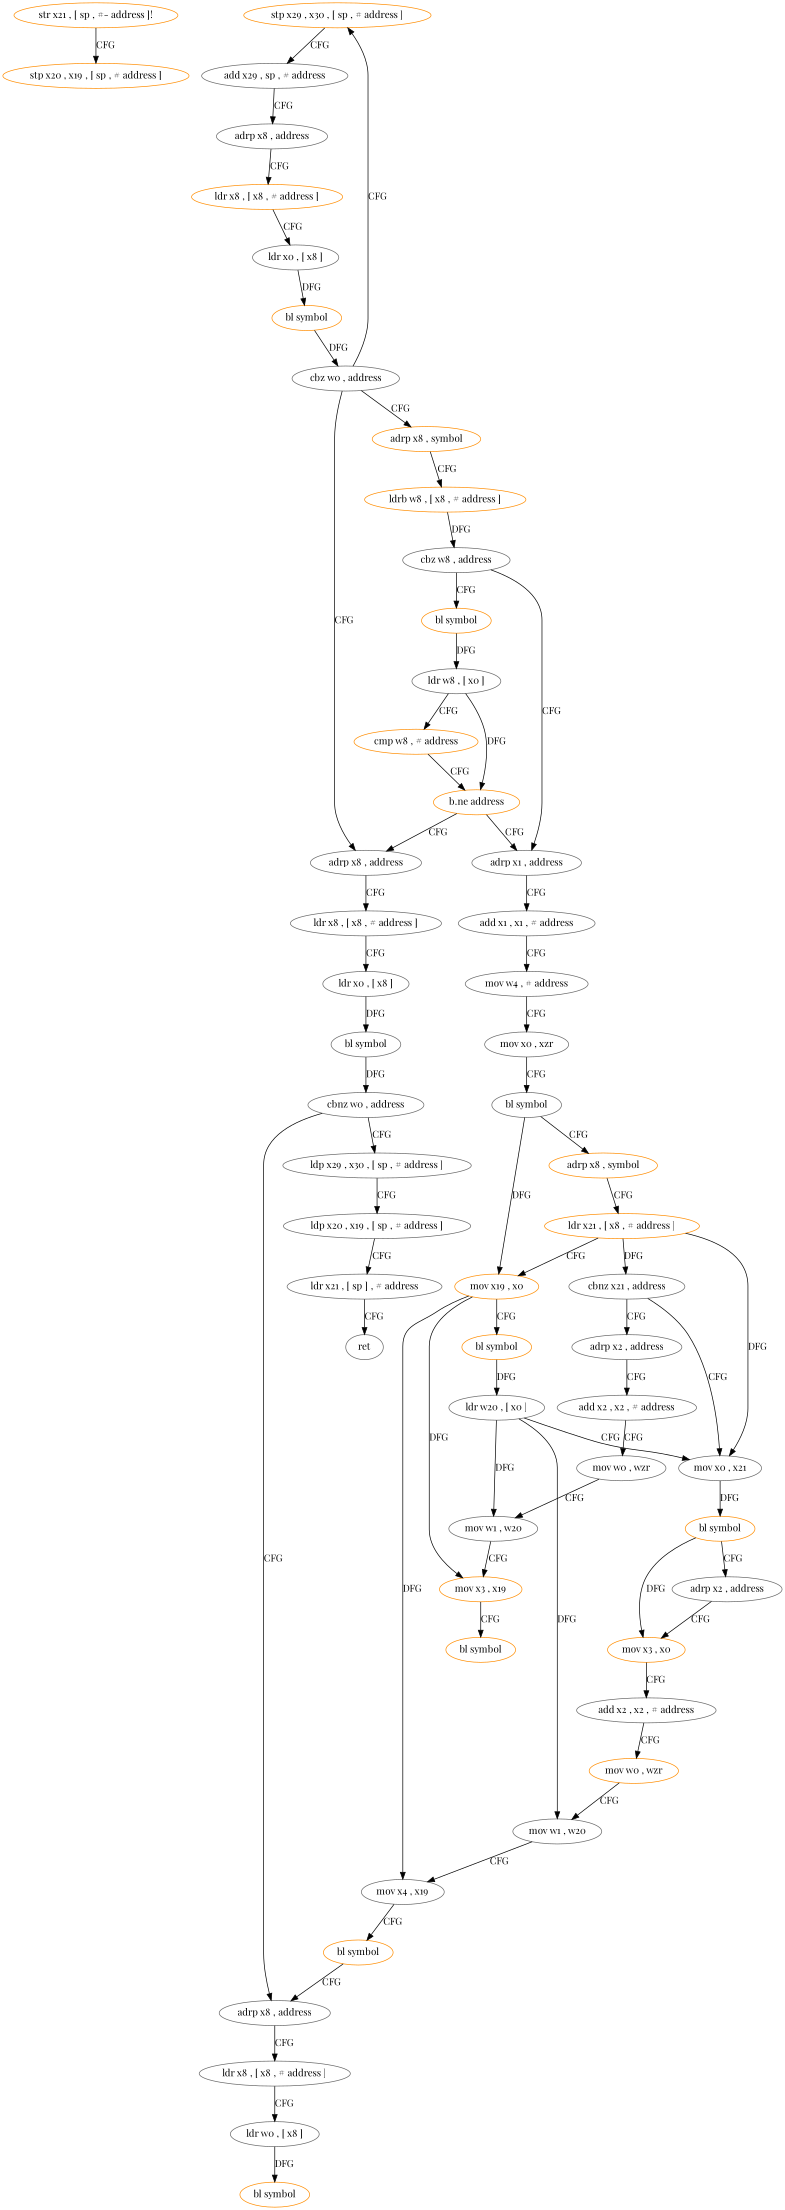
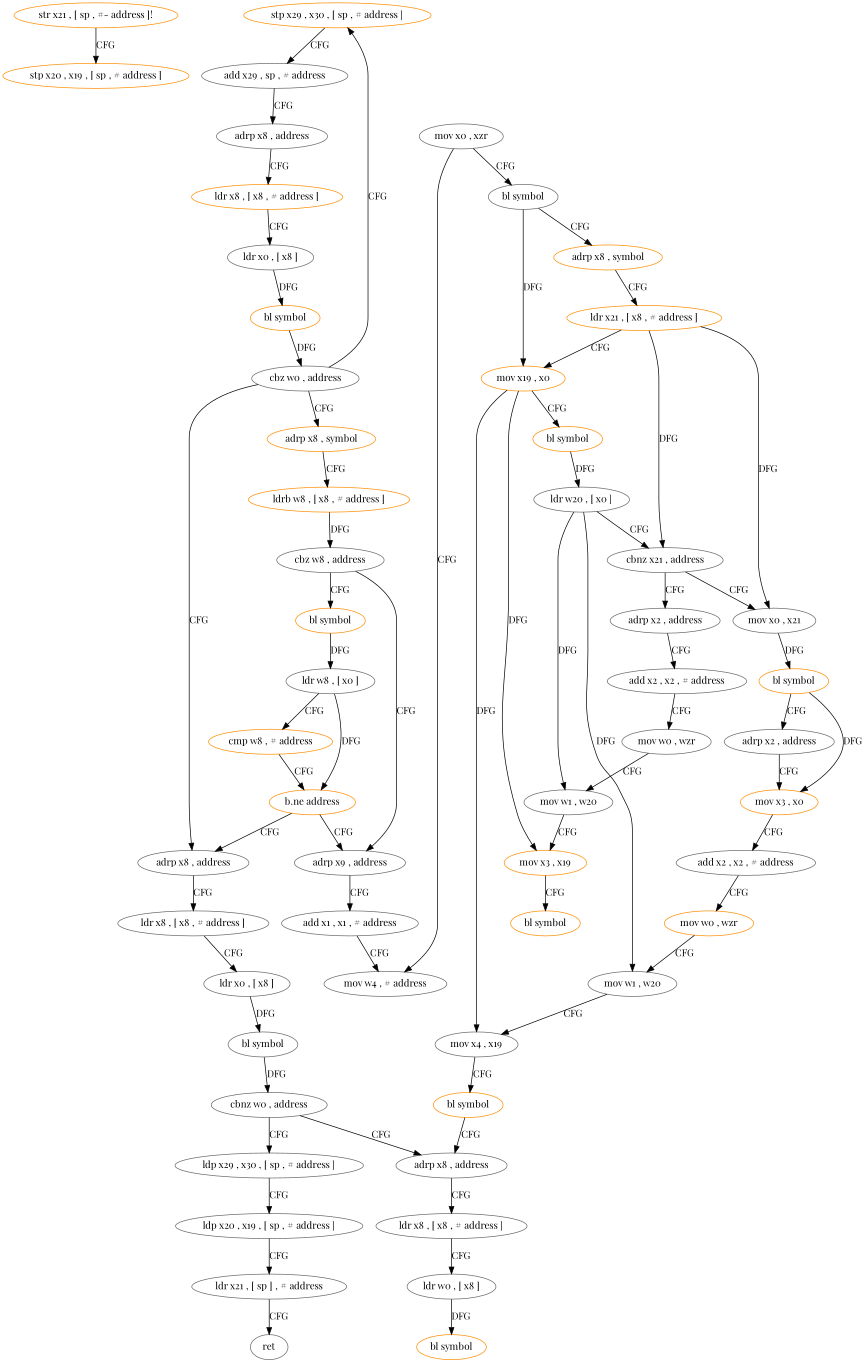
  digraph {
    fontname="Playfair Display"
    node [color=gray40 fontname="Playfair Display"]
    edge [fontname="Playfair Display"]
    n1 [color=darkorange label="str x21 , [ sp , #- address ]!"]
    n2 [color=darkorange label="stp x20 , x19 , [ sp , # address ]"]
    n3 [color=darkorange label="stp x29 , x30 , [ sp , # address ]"]
    n4 [label="add x29 , sp , # address"]
    n5 [label="adrp x8 , address"]
    n6 [color=darkorange label="ldr x8 , [ x8 , # address ]"]
    n7 [label="ldr x0 , [ x8 ]"]
    n8 [color=darkorange label="bl symbol"]
    n9 [label="cbz w0 , address"]
    n10 [label="adrp x8 , address"]
    n11 [color=darkorange label="adrp x8 , symbol"]
    n12 [label="ldr x8 , [ x8 , # address ]"]
    n13 [color=darkorange label="ldrb w8 , [ x8 , # address ]"]
    n14 [label="ldr x0 , [ x8 ]"]
    n15 [label="cbz w8 , address"]
    n16 [label="bl symbol"]
    n17 [label="cbnz w0 , address"]
    n18 [label="adrp x8 , address"]
    n19 [label="ldp x29 , x30 , [ sp , # address ]"]
    n20 [label="ldr x8 , [ x8 , # address ]"]
    n21 [label="ldp x20 , x19 , [ sp , # address ]"]
    n22 [label="ldr w0 , [ x8 ]"]
    n23 [label="ldr x21 , [ sp ] , # address"]
-   n24 [label="adrp x1 , address"]
+   n24 [label="adrp x9 , address"]
    n25 [color=darkorange label="bl symbol"]
    n26 [label="add x1 , x1 , # address"]
    n27 [label="ldr w8 , [ x0 ]"]
    n28 [label="mov w4 , # address"]
    n29 [color=darkorange label="cmp w8 , # address"]
    n30 [color=darkorange label="b.ne address"]
    n31 [color=darkorange label="bl symbol"]
    n32 [label=ret]
    n33 [label="mov x0 , xzr"]
    n34 [label="bl symbol"]
    n35 [color=darkorange label="adrp x8 , symbol"]
    n36 [color=darkorange label="mov x19 , x0"]
    n37 [color=darkorange label="ldr x21 , [ x8 , # address ]"]
    n38 [color=darkorange label="bl symbol"]
    n39 [label="mov x4 , x19"]
    n40 [color=darkorange label="mov x3 , x19"]
    n41 [label="cbnz x21 , address"]
    n42 [label="mov x0 , x21"]
    n43 [label="adrp x2 , address"]
    n44 [color=darkorange label="bl symbol"]
    n45 [label="ldr w20 , [ x0 ]"]
    n46 [color=darkorange label="bl symbol"]
    n47 [color=darkorange label="bl symbol"]
    n48 [label="mov w1 , w20"]
    n49 [label="mov w1 , w20"]
    n50 [label="add x2 , x2 , # address"]
    n51 [label="adrp x2 , address"]
    n52 [color=darkorange label="mov x3 , x0"]
    n53 [label="mov w0 , wzr"]
    n54 [label="add x2 , x2 , # address"]
    n55 [color=darkorange label="mov w0 , wzr"]
    n1 -> n2 [label=CFG]
    n3 -> n4 [label=CFG]
    n4 -> n5 [label=CFG]
    n5 -> n6 [label=CFG]
    n6 -> n7 [label=CFG]
    n7 -> n8 [label=DFG]
    n8 -> n9 [label=DFG]
    n9 -> n3 [label=CFG]
    n9 -> n10 [label=CFG]
    n9 -> n11 [label=CFG]
    n10 -> n12 [label=CFG]
    n11 -> n13 [label=CFG]
    n12 -> n14 [label=CFG]
    n13 -> n15 [label=DFG]
    n14 -> n16 [label=DFG]
    n15 -> n24 [label=CFG]
    n15 -> n25 [label=CFG]
    n16 -> n17 [label=DFG]
    n17 -> n18 [label=CFG]
    n17 -> n19 [label=CFG]
    n18 -> n20 [label=CFG]
    n19 -> n21 [label=CFG]
    n20 -> n22 [label=CFG]
    n21 -> n23 [label=CFG]
    n22 -> n31 [label=DFG]
    n23 -> n32 [label=CFG]
    n24 -> n26 [label=CFG]
    n25 -> n27 [label=DFG]
    n26 -> n28 [label=CFG]
    n27 -> n29 [label=CFG]
    n27 -> n30 [label=DFG]
-   n28 -> n33 [label=CFG]
+   n33 -> n28 [label=CFG]
    n29 -> n30 [label=CFG]
    n30 -> n10 [label=CFG]
    n30 -> n24 [label=CFG]
    n33 -> n34 [label=CFG]
    n34 -> n35 [label=CFG]
    n34 -> n36 [label=DFG]
    n35 -> n37 [label=CFG]
    n36 -> n38 [label=CFG]
    n36 -> n39 [label=DFG]
    n36 -> n40 [label=DFG]
    n37 -> n36 [label=CFG]
    n37 -> n41 [label=DFG]
    n37 -> n42 [label=DFG]
    n38 -> n45 [label=DFG]
    n39 -> n46 [label=CFG]
    n40 -> n47 [label=CFG]
    n41 -> n42 [label=CFG]
    n41 -> n43 [label=CFG]
    n42 -> n44 [label=DFG]
    n43 -> n50 [label=CFG]
    n44 -> n51 [label=CFG]
    n44 -> n52 [label=DFG]
-   n45 -> n42 [label=CFG]
+   n45 -> n41 [label=CFG]
    n45 -> n48 [label=DFG]
    n45 -> n49 [label=DFG]
    n46 -> n18 [label=CFG]
    n48 -> n39 [label=CFG]
    n49 -> n40 [label=CFG]
    n50 -> n53 [label=CFG]
    n51 -> n52 [label=CFG]
    n52 -> n54 [label=CFG]
    n53 -> n49 [label=CFG]
    n54 -> n55 [label=CFG]
    n55 -> n48 [label=CFG]
  }
